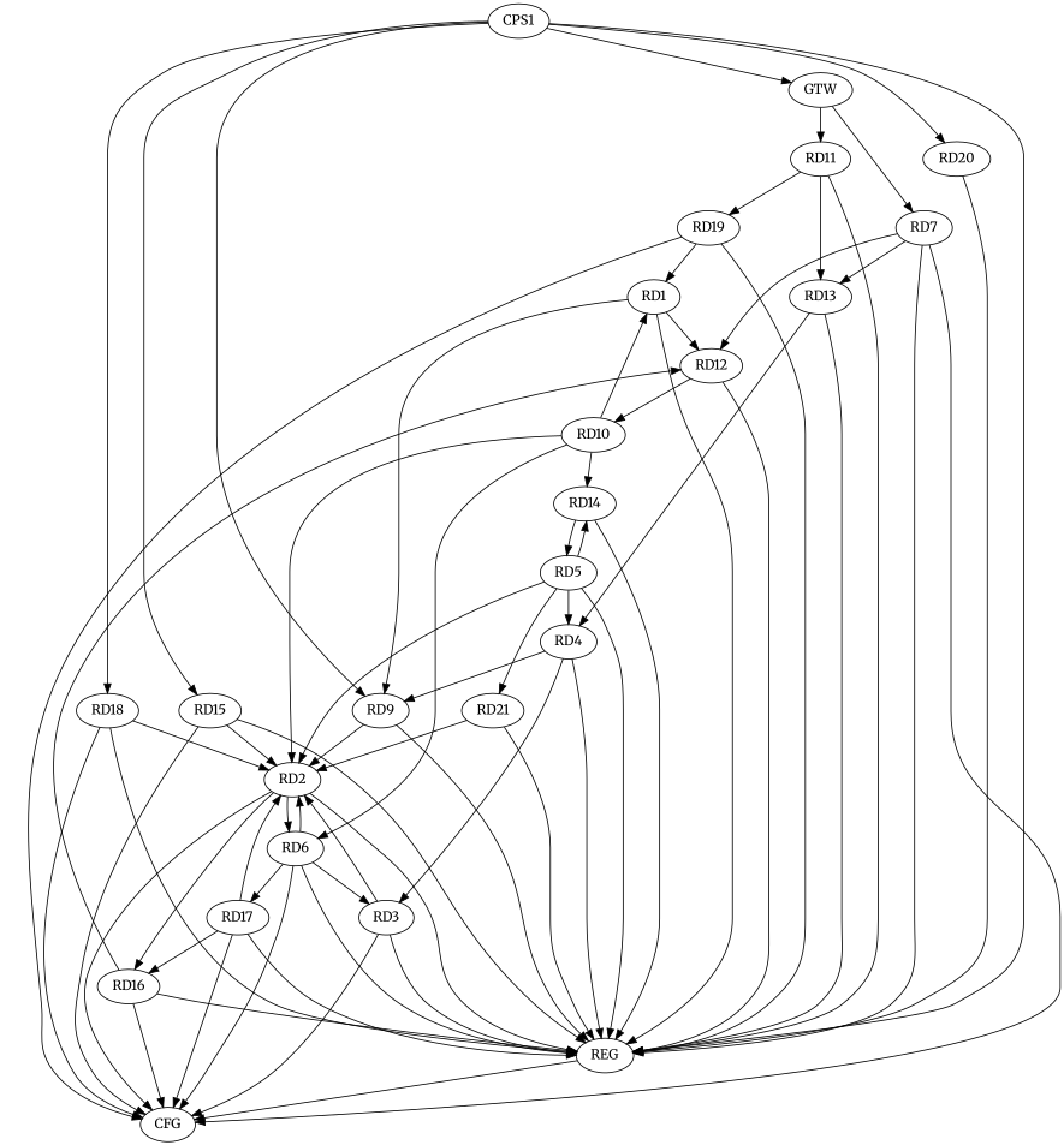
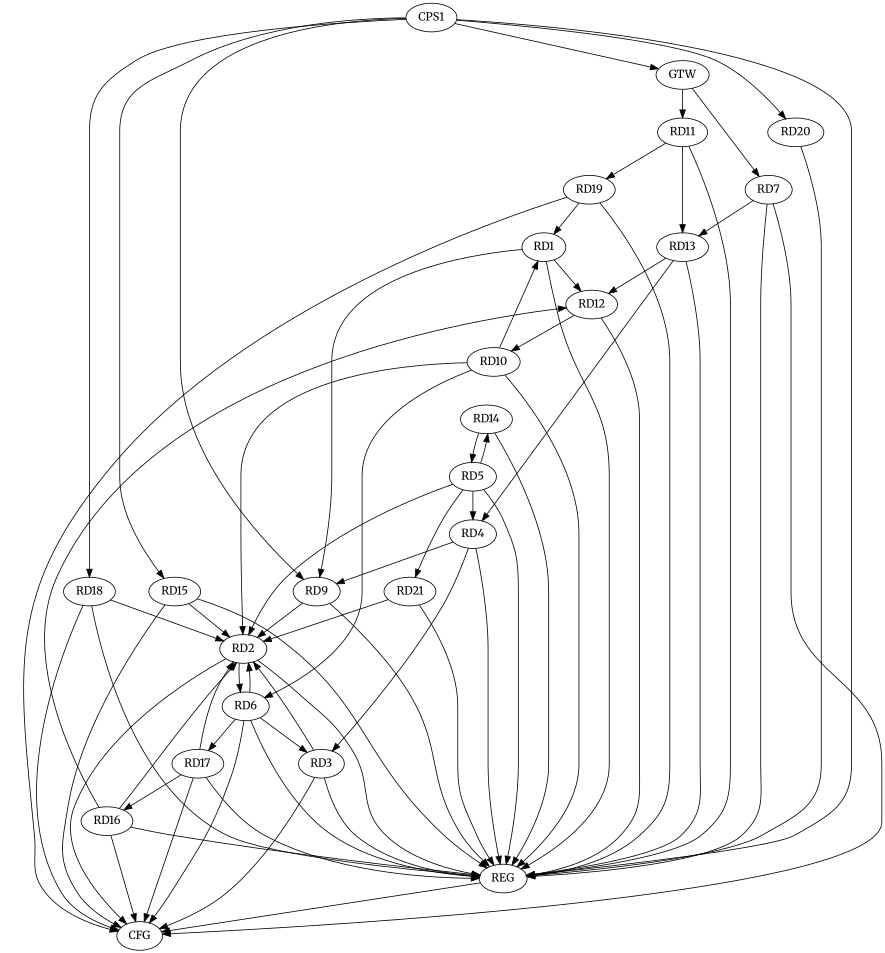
  strict digraph {
    fontname=Merriweather
    node [fontname=Merriweather]
    edge [fontname=Merriweather]
    n1 [label=RD1]
    n2 [label=RD12]
    n3 [label=REG]
    n4 [label=RD9]
    n5 [label=RD2]
    n6 [label=RD6]
    n7 [label=CFG]
    n8 [label=RD10]
    n9 [label=RD3]
    n10 [label=RD17]
    n11 [label=RD4]
    n12 [label=RD5]
    n13 [label=RD14]
    n14 [label=RD21]
    n15 [label=RD16]
    n16 [label=RD7]
    n17 [label=RD13]
    n18 [label=RD11]
    n19 [label=RD19]
    n20 [label=RD15]
    n21 [label=RD18]
    n22 [label=RD20]
    n23 [label=CPS1]
    n24 [label=GTW]
    n1 -> n2
    n1 -> n3
    n1 -> n4
    n2 -> n3
    n2 -> n8
    n3 -> n7
    n4 -> n3
    n4 -> n5
    n5 -> n3
    n5 -> n6
    n5 -> n7
    n6 -> n3
    n6 -> n5
    n6 -> n7
    n6 -> n9
    n6 -> n10
    n8 -> n1
-   n8 -> n13
+   n8 -> n3
    n8 -> n5
    n8 -> n6
    n9 -> n3
    n9 -> n5
    n9 -> n7
    n10 -> n3
    n10 -> n5
    n10 -> n7
    n10 -> n15
    n11 -> n3
    n11 -> n4
    n11 -> n9
    n12 -> n3
    n12 -> n5
    n12 -> n11
    n12 -> n13
    n12 -> n14
    n13 -> n3
    n13 -> n12
    n14 -> n3
    n14 -> n5
    n15 -> n2
    n15 -> n3
-   n5 -> n15
+   n15 -> n5
    n15 -> n7
-   n16 -> n2
+   n17 -> n2
    n16 -> n3
    n16 -> n7
    n16 -> n17
    n17 -> n3
    n17 -> n11
    n18 -> n3
    n18 -> n17
    n18 -> n19
    n19 -> n1
    n19 -> n3
    n19 -> n7
    n20 -> n3
    n20 -> n5
    n20 -> n7
    n21 -> n3
    n21 -> n5
    n21 -> n7
    n22 -> n3
    n23 -> n3
    n23 -> n4
    n23 -> n20
    n23 -> n21
    n23 -> n22
    n23 -> n24
    n24 -> n16
    n24 -> n18
  }
